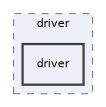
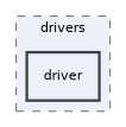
  digraph {
    compound=true
    n1 [color=grey25 fillcolor="#edf0f7" fontname=Helvetica fontsize=10 label=driver shape=box style="filled,bold,"]
    subgraph cluster_1 {
      bgcolor="#edf0f7"
      fontname=Helvetica
      fontsize=10
-     label=driver
+     label=drivers
      pencolor=grey50
      style="filled,dashed,"
      n1
    }
  }
